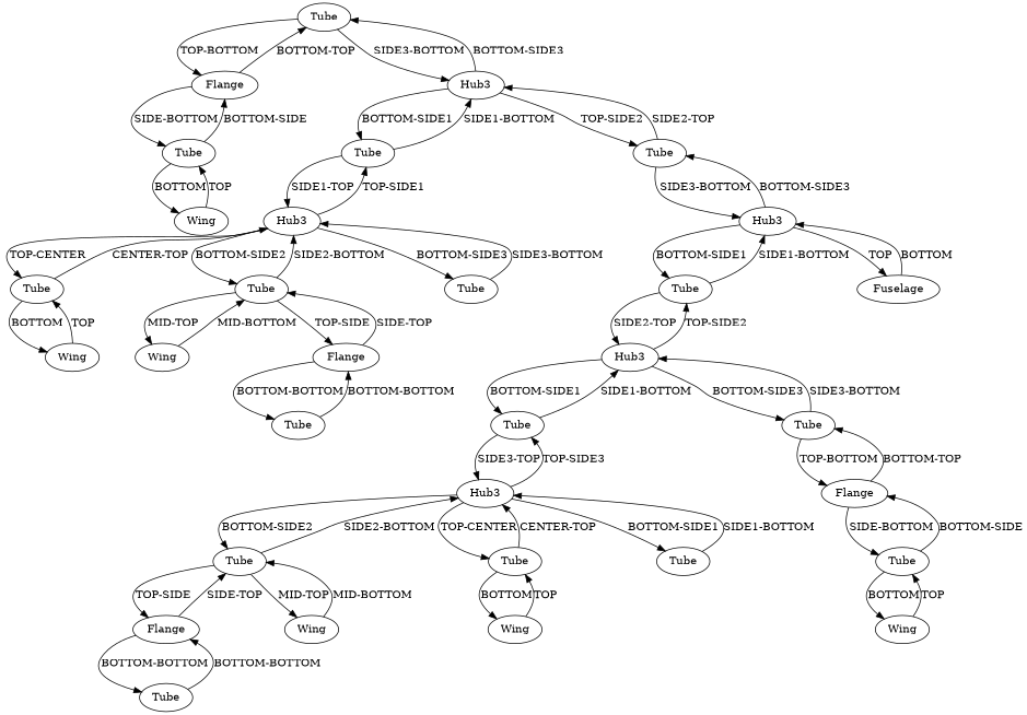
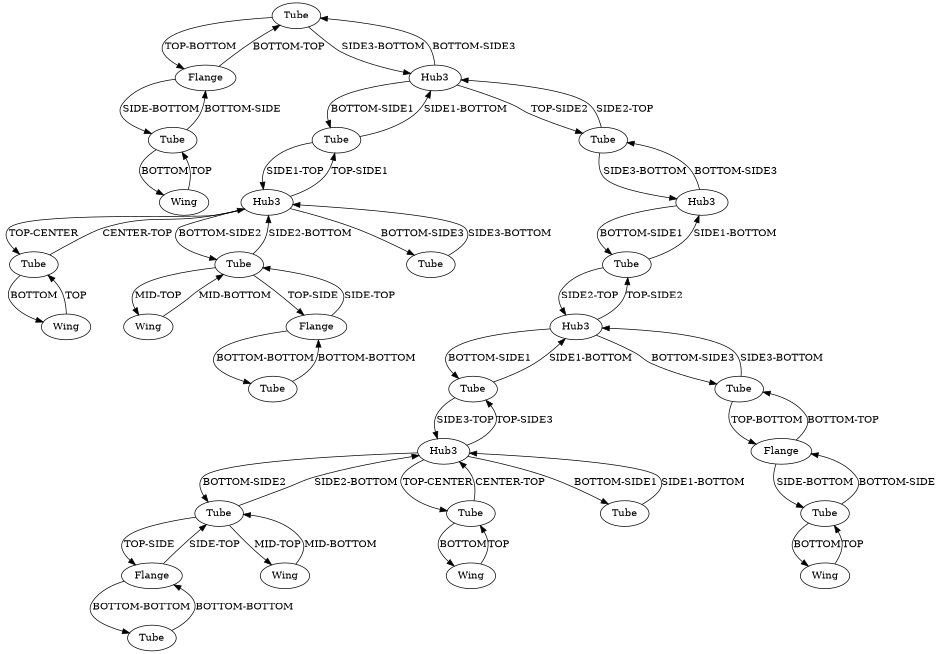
  digraph {
    n1 [instance=Tube_instance_1 label=Tube]
    n2 [instance=Flange_instance_1 label=Flange]
    n3 [instance=Hub3_instance_2 label=Hub3]
    n4 [instance=Wing_instance_1 label=Wing]
    n5 [instance=Tube_instance_16 label=Tube]
    n6 [instance=Tube_instance_2 label=Tube]
    n7 [instance=Flange_instance_2 label=Flange]
    n8 [instance=Wing_instance_4 label=Wing]
    n9 [instance=Tube_instance_3 label=Tube]
    n10 [instance=Hub3_instance_1 label=Hub3]
    n11 [instance=Hub3_instance_4 label=Hub3]
    n12 [instance=Wing_instance_2 label=Wing]
    n13 [instance=Tube_instance_5 label=Tube]
    n14 [instance=Tube_instance_4 label=Tube]
    n15 [instance=Hub3_instance_5 label=Hub3]
    n16 [instance=Tube_instance_10 label=Tube]
    n17 [instance=Tube_instance_15 label=Tube]
    n18 [instance=Flange_instance_3 label=Flange]
    n19 [instance=Tube_instance_6 label=Tube]
    n20 [instance=Flange_instance_4 label=Flange]
    n21 [instance=Tube_instance_8 label=Tube]
    n22 [instance=Tube_instance_9 label=Tube]
    n23 [instance=Tube_instance_14 label=Tube]
    n24 [instance=Wing_instance_3 label=Wing]
    n25 [instance=Tube_instance_11 label=Tube]
    n26 [instance=Tube_instance_13 label=Tube]
    n27 [instance=Tube_instance_7 label=Tube]
    n28 [instance=Hub3_instance_3 label=Hub3]
    n29 [instance=Wing_instance_5 label=Wing]
    n30 [instance=Wing_instance_6 label=Wing]
-   n31 [instance=Fuselage_instance_1 label=Fuselage]
    n32 [instance=Tube_instance_12 label=Tube]
    n1 -> n2 [label="TOP-BOTTOM"]
    n1 -> n3 [label="SIDE3-BOTTOM"]
    n2 -> n1 [label="BOTTOM-TOP"]
    n2 -> n16 [label="SIDE-BOTTOM"]
    n3 -> n1 [label="BOTTOM-SIDE3"]
    n3 -> n14 [label="BOTTOM-SIDE1"]
    n3 -> n25 [label="TOP-SIDE2"]
    n4 -> n5 [label=TOP]
    n5 -> n4 [label=BOTTOM]
    n5 -> n15 [label="CENTER-TOP"]
    n6 -> n7 [label="BOTTOM-SIDE"]
    n6 -> n8 [label=BOTTOM]
    n7 -> n6 [label="SIDE-BOTTOM"]
    n7 -> n17 [label="BOTTOM-TOP"]
    n8 -> n6 [label=TOP]
    n9 -> n10 [label="SIDE3-TOP"]
    n9 -> n11 [label="SIDE1-BOTTOM"]
    n10 -> n9 [label="TOP-SIDE3"]
    n10 -> n21 [label="BOTTOM-SIDE2"]
    n10 -> n22 [label="TOP-CENTER"]
    n10 -> n23 [label="BOTTOM-SIDE1"]
    n11 -> n9 [label="BOTTOM-SIDE1"]
    n11 -> n17 [label="BOTTOM-SIDE3"]
    n11 -> n27 [label="TOP-SIDE2"]
    n12 -> n13 [label="MID-BOTTOM"]
    n13 -> n12 [label="MID-TOP"]
    n13 -> n15 [label="SIDE2-BOTTOM"]
    n13 -> n18 [label="TOP-SIDE"]
    n14 -> n3 [label="SIDE1-BOTTOM"]
    n14 -> n15 [label="SIDE1-TOP"]
    n15 -> n5 [label="TOP-CENTER"]
    n15 -> n13 [label="BOTTOM-SIDE2"]
    n15 -> n14 [label="TOP-SIDE1"]
    n15 -> n32 [label="BOTTOM-SIDE3"]
    n16 -> n2 [label="BOTTOM-SIDE"]
    n16 -> n30 [label=BOTTOM]
    n17 -> n7 [label="TOP-BOTTOM"]
    n17 -> n11 [label="SIDE3-BOTTOM"]
    n18 -> n13 [label="SIDE-TOP"]
    n18 -> n26 [label="BOTTOM-BOTTOM"]
    n19 -> n20 [label="BOTTOM-BOTTOM"]
    n20 -> n19 [label="BOTTOM-BOTTOM"]
    n20 -> n21 [label="SIDE-TOP"]
    n21 -> n10 [label="SIDE2-BOTTOM"]
    n21 -> n20 [label="TOP-SIDE"]
    n21 -> n29 [label="MID-TOP"]
    n22 -> n10 [label="CENTER-TOP"]
    n22 -> n24 [label=BOTTOM]
    n23 -> n10 [label="SIDE1-BOTTOM"]
    n24 -> n22 [label=TOP]
    n25 -> n3 [label="SIDE2-TOP"]
    n25 -> n28 [label="SIDE3-BOTTOM"]
    n26 -> n18 [label="BOTTOM-BOTTOM"]
    n27 -> n11 [label="SIDE2-TOP"]
    n27 -> n28 [label="SIDE1-BOTTOM"]
    n28 -> n25 [label="BOTTOM-SIDE3"]
    n28 -> n27 [label="BOTTOM-SIDE1"]
-   n28 -> n31 [label=TOP]
    n29 -> n21 [label="MID-BOTTOM"]
    n30 -> n16 [label=TOP]
-   n31 -> n28 [label=BOTTOM]
    n32 -> n15 [label="SIDE3-BOTTOM"]
  }
